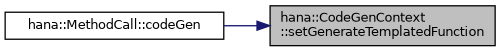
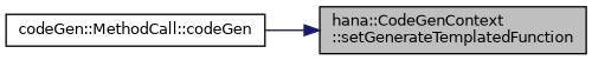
  digraph {
    rankdir=RL
    node [color=black fontname=Helvetica fontsize=10 shape=record style=filled]
    n1 [fillcolor=grey75 fontcolor=black height=0.2 label="hana::CodeGenContext\l::setGenerateTemplatedFunction" width=0.4]
-   n2 [fillcolor=white height=0.2 label="hana::MethodCall::codeGen" width=0.4]
+   n2 [fillcolor=white height=0.2 label="codeGen::MethodCall::codeGen" width=0.4]
    n1 -> n2 [color=midnightblue dir=back fontname=Helvetica fontsize=10 labelfontname=Helvetica labelfontsize=10 style=solid]
  }
